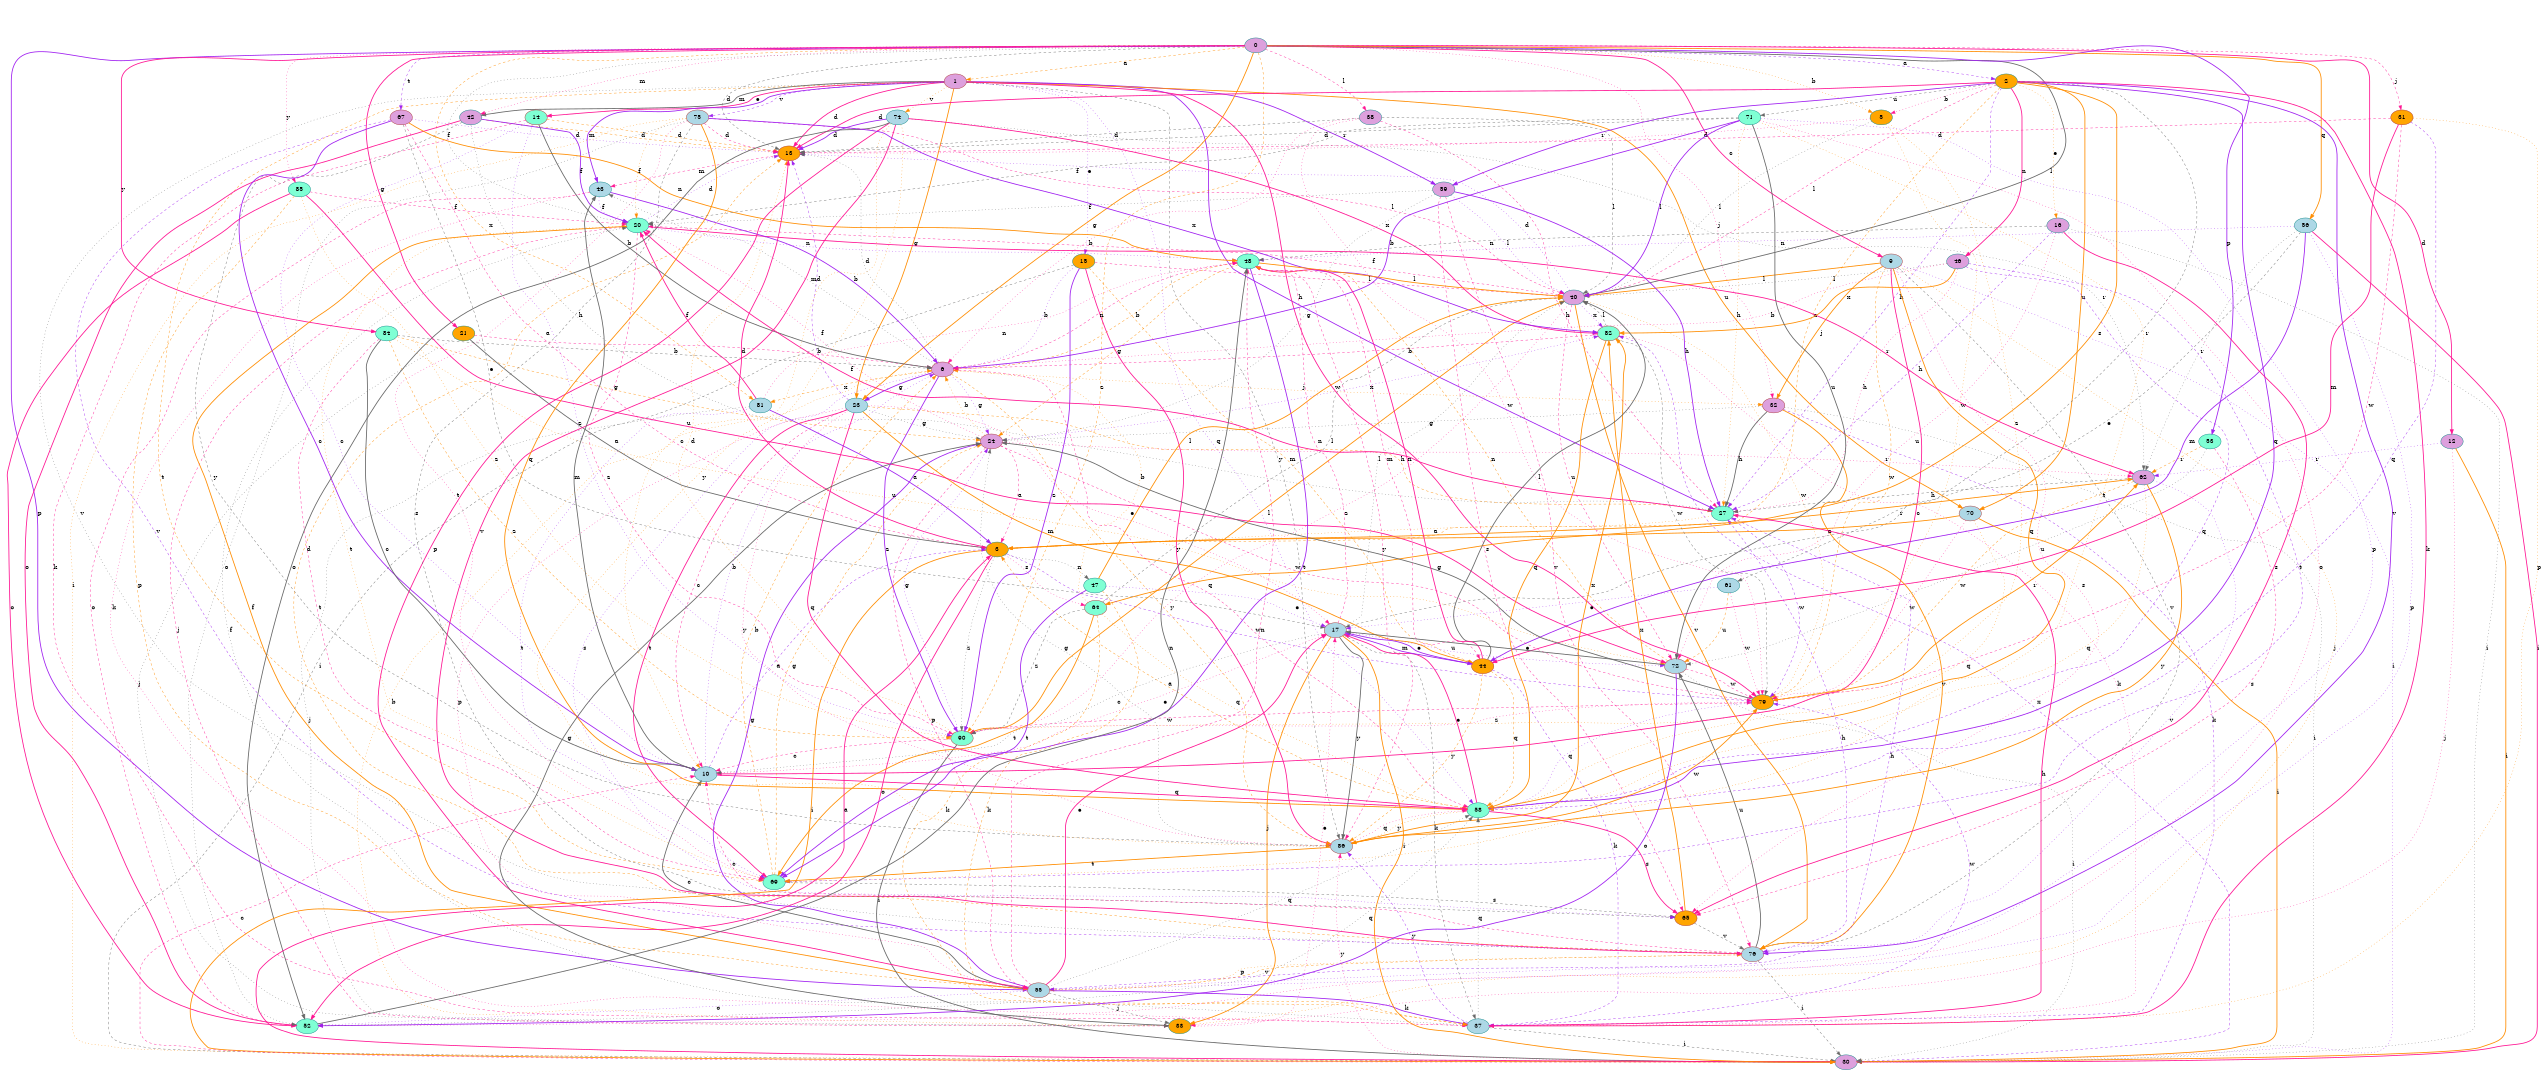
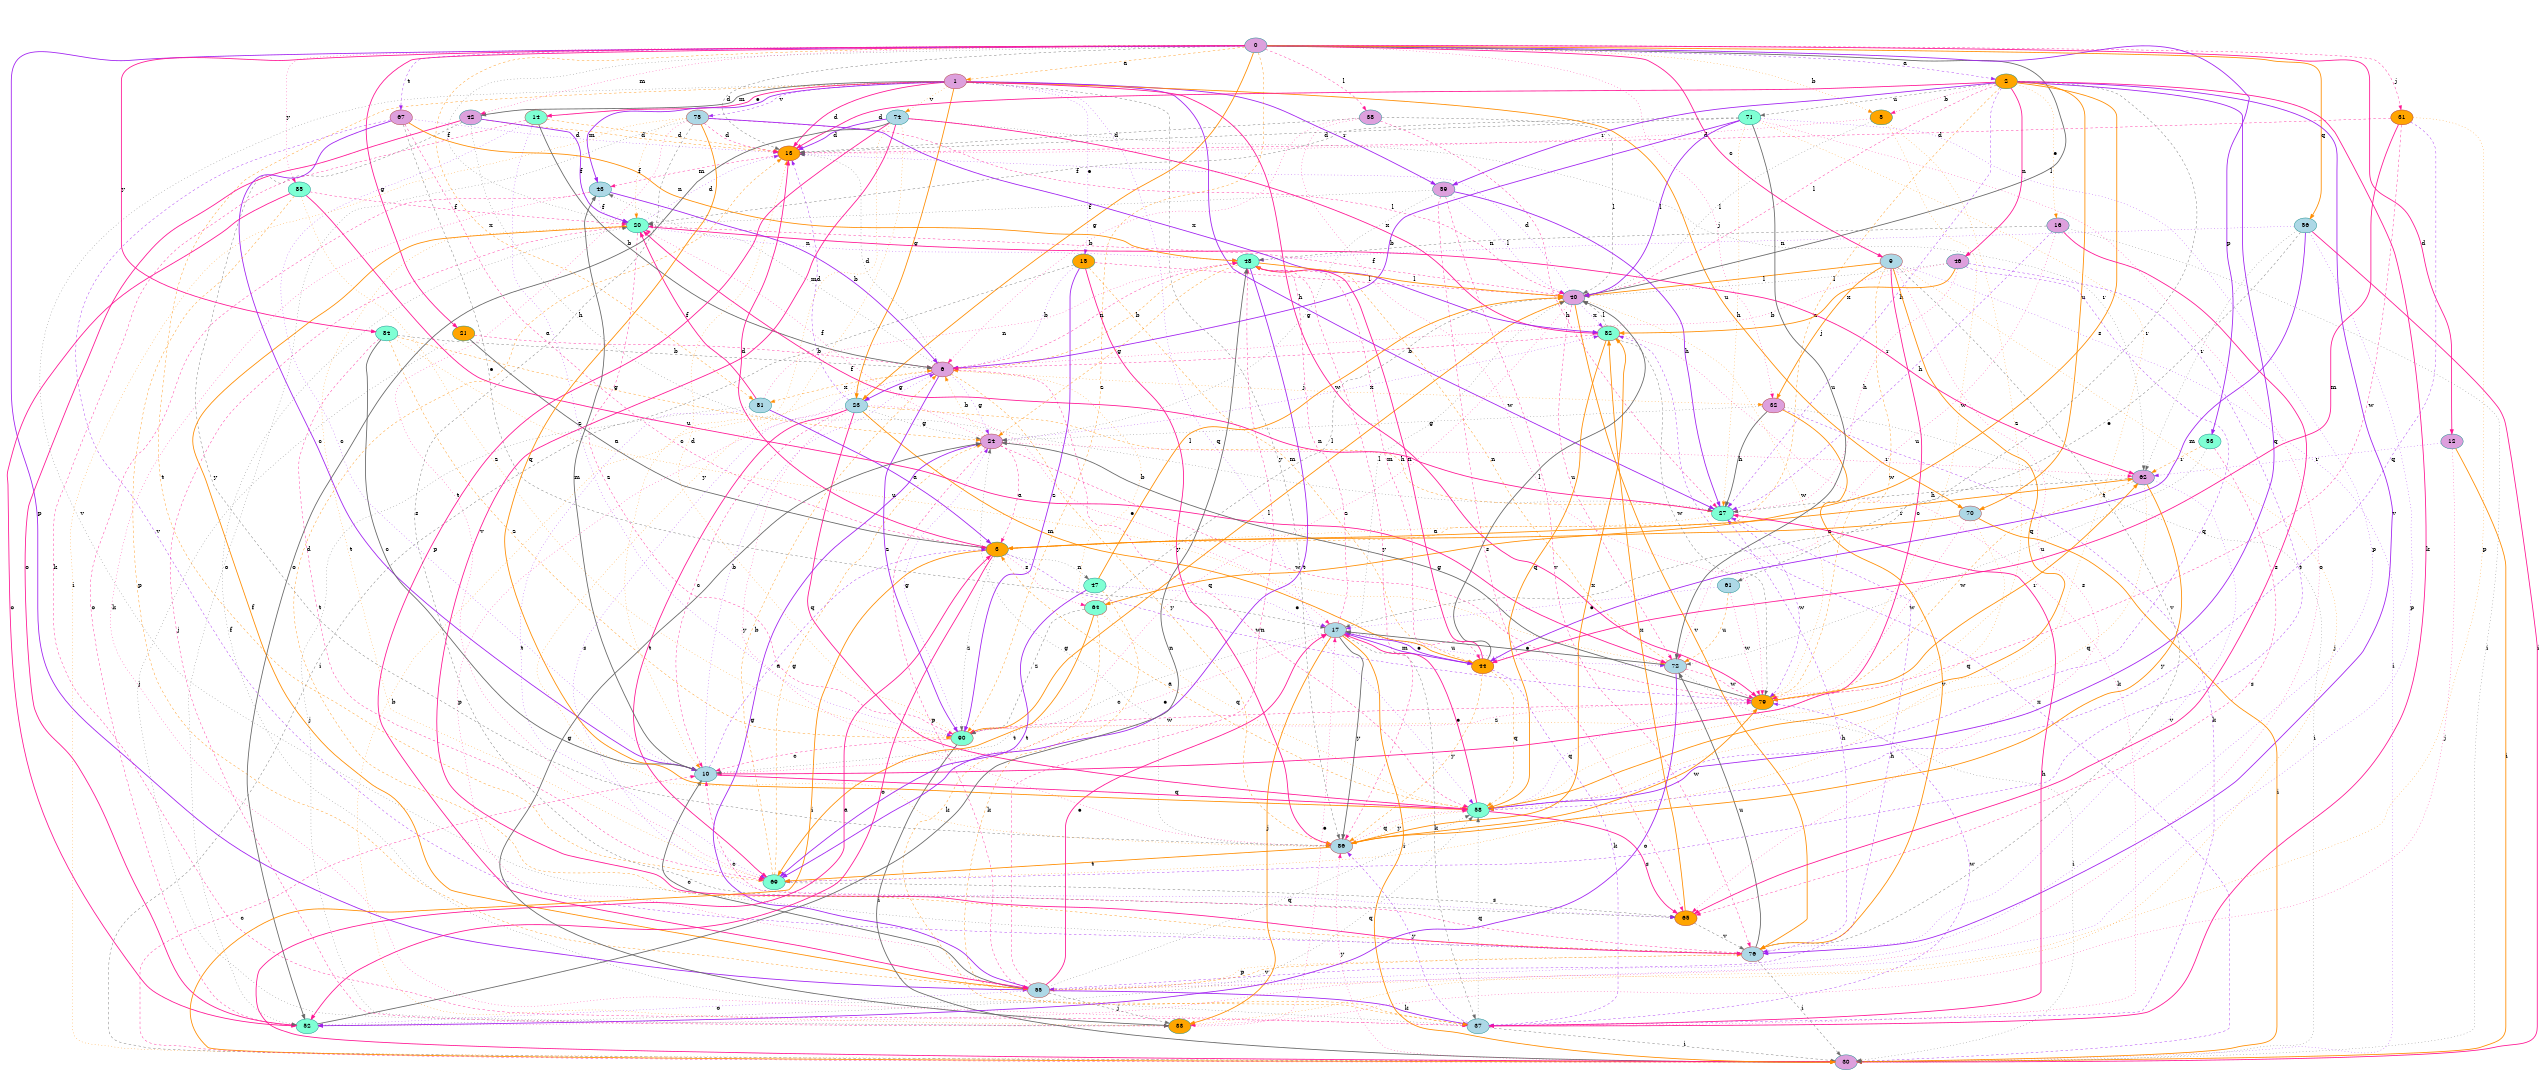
  strict digraph {
    node [color=teal fillcolor=lightblue style=filled]
    edge [color=deeppink style=dotted]
    1 [color=brown fillcolor=plum]
    0 [fillcolor=plum]
    2 [fillcolor=orange]
    5 [fillcolor=orange]
    9 [color=brown]
    12 [fillcolor=plum]
    13 [color=brown fillcolor=orange]
    20 [fillcolor=aquamarine]
    21 [fillcolor=orange]
    23
    31 [color=brown fillcolor=orange]
    32 [color=brown fillcolor=plum]
    38 [fillcolor=plum]
    40 [fillcolor=plum]
    42 [fillcolor=plum]
    53 [fillcolor=aquamarine]
    55 [color=brown]
    56
    67 [color=brown fillcolor=plum]
    81
    84 [fillcolor=aquamarine]
    85 [fillcolor=aquamarine]
    90 [color=brown fillcolor=aquamarine]
    14 [color=brown fillcolor=aquamarine]
    15 [fillcolor=orange]
    27 [fillcolor=aquamarine]
    43
    58 [fillcolor=aquamarine]
    59 [fillcolor=plum]
    69 [fillcolor=aquamarine]
    70 [color=brown]
    74
    75 [color=brown]
    76 [color=brown]
    79 [fillcolor=orange]
    86 [color=brown]
    3 [fillcolor=orange]
    16 [fillcolor=plum]
    37
    46 [fillcolor=plum]
    61
    64 [color=brown fillcolor=aquamarine]
    71 [fillcolor=aquamarine]
    30 [fillcolor=plum]
    65 [color=brown fillcolor=orange]
    10
    33 [fillcolor=orange]
    62 [fillcolor=plum]
    48 [fillcolor=aquamarine]
    6 [color=brown fillcolor=plum]
    24 [color=brown fillcolor=plum]
    17 [color=brown]
    44 [color=brown fillcolor=orange]
    72 [color=brown]
    82 [color=brown fillcolor=aquamarine]
    52 [fillcolor=aquamarine]
    47 [fillcolor=aquamarine]
    1 -> 13 [label=d style=bold]
    1 -> 23 [color=darkorange label=g style=bold]
    1 -> 42 [color=gray40 label=m style=bold]
    1 -> 14 [label=e style=bold]
    1 -> 15 [color=purple label=e]
    1 -> 27 [color=purple label=h style=bold]
    1 -> 43 [color=purple label=m style=bold]
    1 -> 58 [color=purple label=q]
    1 -> 59 [color=purple label=r style=bold]
    1 -> 69 [color=darkorange label=t style=dashed]
    1 -> 70 [color=darkorange label=u style=bold]
    1 -> 74 [color=darkorange label=v]
    1 -> 75 [color=purple label=v style=dashed]
    1 -> 76 [color=gray40 label=v]
    1 -> 79 [label=w style=bold]
    1 -> 86 [color=gray40 label=y style=dashed]
    0 -> 1 [color=darkorange label=a style=dashed]
    0 -> 2 [color=purple label=a style=dashed]
    0 -> 5 [color=darkorange label=b]
    0 -> 9 [label=c style=bold]
    0 -> 12 [label=d style=bold]
    0 -> 13 [color=gray40 label=d style=dashed]
    0 -> 20 [color=gray40 label=f]
    0 -> 21 [label=g style=bold]
    0 -> 23 [color=darkorange label=g style=bold]
    0 -> 31 [label=j style=dashed]
    0 -> 32 [label=j]
    0 -> 38 [label=l style=dashed]
    0 -> 40 [color=gray40 label=l style=bold]
    0 -> 42 [label=m]
    0 -> 53 [color=purple label=p style=bold]
    0 -> 55 [color=purple label=p style=bold]
    0 -> 56 [color=darkorange label=q style=bold]
    0 -> 67 [color=purple label=t style=dashed]
    0 -> 81 [color=darkorange label=x style=dashed]
    0 -> 84 [label=y style=bold]
    0 -> 85 [label=y]
    0 -> 90 [color=darkorange label=z style=dashed]
    2 -> 5 [label=b]
    2 -> 13 [label=d style=bold]
    2 -> 40 [label=l style=dashed]
    2 -> 27 [color=purple label=h style=dashed]
    2 -> 58 [color=purple label=q style=bold]
    2 -> 59 [color=purple label=r style=bold]
    2 -> 70 [color=darkorange label=u style=bold]
    2 -> 76 [color=purple label=v style=bold]
    2 -> 3 [color=darkorange label=a style=dashed]
    2 -> 16 [color=darkorange label=e]
    2 -> 37 [label=k style=bold]
    2 -> 46 [label=n style=bold]
    2 -> 61 [color=gray40 label=r style=dashed]
    2 -> 64 [color=darkorange label=s style=bold]
    2 -> 71 [color=gray40 label=u style=dashed]
    5 -> 13 [label=d]
    5 -> 40 [color=gray40 label=l]
    5 -> 90 [color=darkorange label=z]
    5 -> 79 [color=darkorange label=w]
    9 -> 32 [color=darkorange label=j style=bold]
    9 -> 40 [color=darkorange label=l style=bold]
    9 -> 58 [color=darkorange label=q style=bold]
    9 -> 76 [color=gray40 label=v style=dashed]
    9 -> 79 [color=darkorange label=w style=dashed]
    9 -> 30 [color=purple label=i]
    9 -> 65 [label=s]
    9 -> 10 [label=c style=bold]
    9 -> 33 [color=darkorange label=j]
    12 -> 30 [color=darkorange label=i style=bold]
    12 -> 33 [label=j]
    12 -> 62 [color=purple label=r]
    13 -> 43 [label=m style=dashed]
    20 -> 13 [color=purple label=d]
    20 -> 90 [label=z style=dashed]
    20 -> 69 [color=darkorange label=t]
    20 -> 33 [label=j style=dashed]
    20 -> 62 [label=r style=bold]
    20 -> 48 [color=purple label=n]
    21 -> 3 [color=gray40 label=a style=bold]
    21 -> 33 [color=gray40 label=j]
    21 -> 6 [label=b style=dashed]
    23 -> 13 [color=purple label=d style=dashed]
    23 -> 55 [label=p]
    23 -> 27 [color=darkorange label=h style=dashed]
    23 -> 58 [label=q style=bold]
    23 -> 69 [label=t style=bold]
    23 -> 86 [label=y]
    23 -> 10 [label=c style=dashed]
    23 -> 24 [color=gray40 label=g]
    23 -> 17 [label=e]
    23 -> 44 [color=darkorange label=m style=bold]
    31 -> 13 [label=d style=dashed]
-   31 -> 37 [color=darkorange label=p]
+   31 -> 55 [color=darkorange label=p]
    31 -> 58 [color=purple label=q style=dashed]
    31 -> 79 [label=w style=dashed]
    31 -> 44 [label=m style=bold]
    32 -> 27 [color=gray40 label=h style=bold]
    32 -> 76 [color=darkorange label=v style=bold]
    32 -> 37 [color=purple label=k style=dashed]
    32 -> 30 [color=gray40 label=i]
    32 -> 24 [color=gray40 label=g]
    38 -> 13 [color=gray40 label=d style=dashed]
    38 -> 40 [color=gray40 label=l style=dashed]
    38 -> 27 [label=h style=dashed]
    38 -> 79 [label=w]
    38 -> 6 [label=b]
    40 -> 13 [color=purple label=d]
    40 -> 20 [label=f style=dashed]
    40 -> 90 [label=z]
    40 -> 76 [color=darkorange label=v style=bold]
    40 -> 79 [color=darkorange label=w]
    40 -> 72 [label=u style=dashed]
    40 -> 82 [color=purple label=x]
    42 -> 13 [color=darkorange label=d style=dashed]
    42 -> 20 [color=purple label=f style=bold]
    42 -> 27 [color=gray40 label=h]
    42 -> 86 [color=gray40 label=y style=dashed]
    42 -> 52 [label=o style=bold]
    53 -> 65 [label=s style=dashed]
    53 -> 62 [color=darkorange label=r style=dashed]
    53 -> 72 [color=gray40 label=u]
    55 -> 20 [color=darkorange label=f style=bold]
    55 -> 27 [color=purple label=h style=dashed]
    55 -> 58 [color=gray40 label=q]
    55 -> 76 [color=darkorange label=v style=dashed]
    55 -> 37 [color=purple label=k style=bold]
    55 -> 10 [color=gray40 label=c style=bold]
    55 -> 33 [color=gray40 label=j style=dashed]
    55 -> 48 [label=n style=dashed]
    55 -> 24 [color=purple label=g style=bold]
    55 -> 17 [label=e style=bold]
    55 -> 52 [color=purple label=o]
    56 -> 55 [color=purple label=p]
    56 -> 30 [label=i style=bold]
    56 -> 62 [color=gray40 label=r]
    56 -> 48 [color=purple label=n]
    56 -> 17 [color=gray40 label=e style=dashed]
    56 -> 44 [color=purple label=m style=bold]
    67 -> 13 [color=purple label=d]
    67 -> 76 [color=purple label=v style=dashed]
    67 -> 3 [label=a style=dashed]
    67 -> 10 [color=purple label=c style=bold]
    67 -> 48 [color=darkorange label=n style=bold]
    67 -> 17 [color=gray40 label=e style=dashed]
    81 -> 20 [label=f style=bold]
    81 -> 69 [color=purple label=t]
    81 -> 3 [color=purple label=a style=bold]
    81 -> 33 [color=gray40 label=j]
    81 -> 48 [label=n]
    84 -> 90 [color=darkorange label=z style=dashed]
    84 -> 69 [label=t style=dashed]
    84 -> 10 [color=gray40 label=c style=bold]
    84 -> 6 [color=gray40 label=b style=dashed]
    84 -> 24 [color=darkorange label=g style=dashed]
    84 -> 72 [color=darkorange label=u]
    85 -> 20 [label=f style=dashed]
    85 -> 55 [color=darkorange label=p style=dashed]
    85 -> 90 [color=darkorange label=z]
    85 -> 72 [label=u style=bold]
    85 -> 52 [label=o style=bold]
    90 -> 13 [color=darkorange label=d]
    90 -> 40 [color=darkorange label=l style=bold]
    90 -> 79 [label=w style=dashed]
    90 -> 30 [color=gray40 label=i style=bold]
    90 -> 10 [label=c style=dashed]
    90 -> 24 [color=purple label=g]
    14 -> 13 [color=darkorange label=d style=dashed]
    14 -> 90 [color=purple label=z]
    14 -> 37 [label=k style=dashed]
    14 -> 10 [color=purple label=c]
    14 -> 6 [color=gray40 label=b style=bold]
    15 -> 40 [label=l style=dashed]
    15 -> 90 [color=purple label=z style=bold]
    15 -> 86 [label=y style=bold]
    15 -> 30 [color=gray40 label=i style=dashed]
    15 -> 6 [color=purple label=b]
    15 -> 44 [color=darkorange label=m style=dashed]
    27 -> 20 [label=f style=bold]
    27 -> 79 [color=purple label=w style=dashed]
    27 -> 3 [color=darkorange label=a]
    43 -> 20 [color=purple label=f]
    43 -> 37 [label=k]
    43 -> 6 [color=purple label=b style=bold]
    43 -> 52 [label=o style=dashed]
    58 -> 86 [color=darkorange label=y]
    58 -> 3 [color=darkorange label=a style=dashed]
    58 -> 65 [label=s style=bold]
    58 -> 17 [label=e style=bold]
    59 -> 20 [color=gray40 label=f]
    59 -> 40 [color=purple label=l]
    59 -> 27 [color=purple label=h style=bold]
    59 -> 76 [label=v style=dashed]
    59 -> 65 [label=s style=dashed]
    59 -> 24 [color=gray40 label=g]
    69 -> 65 [color=gray40 label=s style=dashed]
    69 -> 6 [color=darkorange label=b style=dashed]
    69 -> 24 [color=darkorange label=g style=dashed]
    70 -> 58 [color=darkorange label=q]
    70 -> 79 [label=w]
    70 -> 3 [color=darkorange label=a style=bold]
    70 -> 30 [color=darkorange label=i style=bold]
    74 -> 13 [color=purple label=d style=bold]
    74 -> 55 [label=p style=bold]
    74 -> 76 [label=v style=bold]
    74 -> 86 [color=darkorange label=y]
    74 -> 10 [color=darkorange label=c]
    74 -> 62 [color=gray40 label=r]
    74 -> 82 [label=x style=bold]
    74 -> 52 [color=gray40 label=o style=bold]
    75 -> 13 [label=d style=dashed]
    75 -> 20 [color=darkorange label=f]
    75 -> 40 [label=l style=dashed]
    75 -> 58 [color=darkorange label=q style=bold]
    75 -> 69 [label=t]
    75 -> 30 [color=darkorange label=i]
    75 -> 65 [color=gray40 label=s style=dashed]
    75 -> 82 [color=purple label=x style=bold]
    75 -> 52 [color=gray40 label=o]
    76 -> 13 [color=darkorange label=d style=dashed]
    76 -> 55 [color=darkorange label=p]
    76 -> 27 [color=purple label=h style=dashed]
    76 -> 30 [color=gray40 label=i style=dashed]
    76 -> 10 [label=c style=dashed]
    76 -> 72 [color=gray40 label=u style=bold]
    79 -> 90 [label=z]
    79 -> 58 [color=purple label=q]
    79 -> 62 [color=darkorange label=r style=bold]
    79 -> 24 [color=gray40 label=g style=bold]
    86 -> 58 [label=q]
    86 -> 69 [color=darkorange label=t style=bold]
    86 -> 79 [color=darkorange label=w style=bold]
    86 -> 24 [color=gray40 label=g]
    86 -> 82 [color=darkorange label=x style=bold]
    3 -> 13 [label=d style=bold]
    3 -> 90 [color=gray40 label=z]
    3 -> 79 [color=purple label=w style=dashed]
    3 -> 64 [label=s]
    3 -> 30 [color=darkorange label=i style=bold]
    3 -> 62 [color=darkorange label=r style=bold]
    3 -> 52 [label=o style=bold]
    3 -> 47 [color=gray40 label=n]
    16 -> 27 [color=purple label=h style=dashed]
    16 -> 30 [color=gray40 label=i]
    16 -> 65 [label=s style=bold]
    16 -> 48 [color=gray40 label=n style=dashed]
    16 -> 72 [label=u]
    37 -> 20 [color=gray40 label=f]
    37 -> 27 [label=h style=bold]
    37 -> 58 [color=gray40 label=q]
    37 -> 79 [color=purple label=w style=dashed]
    37 -> 86 [color=purple label=y style=dashed]
    37 -> 30 [color=gray40 label=i style=dashed]
    46 -> 40 [color=gray40 label=l]
    46 -> 27 [label=h]
    46 -> 58 [color=purple label=q style=dashed]
    46 -> 69 [color=purple label=t style=dashed]
    46 -> 6 [label=b]
    46 -> 82 [color=darkorange label=x style=bold]
    61 -> 79 [label=w]
    61 -> 17 [color=purple label=e]
    61 -> 72 [color=darkorange label=u style=dashed]
    64 -> 40 [color=gray40 label=l style=dashed]
    64 -> 90 [color=gray40 label=z style=dashed]
    64 -> 58 [color=darkorange label=q]
    64 -> 69 [color=darkorange label=t style=bold]
    64 -> 37 [color=darkorange label=k style=dashed]
    64 -> 6 [color=darkorange label=b]
    71 -> 13 [color=gray40 label=d style=dashed]
    71 -> 20 [color=gray40 label=f style=dashed]
    71 -> 40 [color=purple label=l style=bold]
    71 -> 55 [color=purple label=p]
    71 -> 27 [color=darkorange label=h]
    71 -> 69 [color=darkorange label=t]
    71 -> 6 [color=purple label=b style=bold]
    71 -> 72 [color=gray40 label=u style=bold]
    71 -> 52 [label=o]
    30 -> 86 [label=y]
    30 -> 3 [label=a style=bold]
    30 -> 10 [label=c style=dashed]
    30 -> 82 [color=purple label=x style=dashed]
    65 -> 76 [color=gray40 label=v style=dashed]
    65 -> 82 [color=darkorange label=x style=bold]
    10 -> 43 [color=gray40 label=m style=bold]
    10 -> 58 [label=q style=bold]
    10 -> 3 [color=purple label=a style=dashed]
    10 -> 6 [color=purple label=b]
    10 -> 17 [label=e]
    33 -> 6 [color=darkorange label=b]
    33 -> 24 [color=gray40 label=g style=bold]
    33 -> 17 [label=e]
    62 -> 27 [color=gray40 label=h style=dashed]
    62 -> 58 [color=darkorange label=q]
    62 -> 76 [color=purple label=v]
    62 -> 79 [color=darkorange label=w style=dashed]
    62 -> 86 [color=darkorange label=y style=bold]
    48 -> 40 [color=darkorange label=l style=bold]
    48 -> 69 [color=purple label=t style=bold]
    48 -> 86 [label=y style=dashed]
    48 -> 6 [color=darkorange label=b style=dashed]
    48 -> 24 [color=darkorange label=g style=dashed]
    48 -> 44 [label=m style=dashed]
    6 -> 13 [color=gray40 label=d]
    6 -> 23 [color=purple label=g style=bold]
    6 -> 32 [color=darkorange label=j]
    6 -> 81 [color=darkorange label=x style=dashed]
    6 -> 90 [color=purple label=z style=bold]
    6 -> 43 [color=gray40 label=m]
    6 -> 58 [label=q style=dashed]
    6 -> 86 [color=darkorange label=y style=dashed]
    6 -> 65 [color=purple label=s]
    6 -> 48 [label=n style=dashed]
    6 -> 24 [color=purple label=g]
    24 -> 20 [label=f]
    24 -> 55 [label=p style=dashed]
    24 -> 79 [label=w style=dashed]
    24 -> 3 [label=a style=dashed]
    24 -> 62 [label=r]
    24 -> 6 [color=darkorange label=b]
    24 -> 82 [color=purple label=x]
    17 -> 40 [color=gray40 label=l]
    17 -> 86 [color=gray40 label=y style=bold]
    17 -> 37 [color=gray40 label=k style=dashed]
    17 -> 30 [color=darkorange label=i style=bold]
    17 -> 10 [color=gray40 label=c]
    17 -> 33 [color=darkorange label=j style=bold]
    17 -> 48 [label=n style=dashed]
    17 -> 44 [color=purple label=m style=bold]
    17 -> 72 [color=purple label=u]
    44 -> 40 [color=gray40 label=l style=bold]
    44 -> 58 [color=darkorange label=q style=dashed]
    44 -> 86 [color=darkorange label=y style=dashed]
    44 -> 37 [color=purple label=k style=dashed]
    44 -> 48 [label=n style=bold]
    44 -> 17 [color=purple label=e style=bold]
    72 -> 79 [label=w style=dashed]
    72 -> 30 [color=gray40 label=i]
    72 -> 48 [color=darkorange label=n style=dashed]
    72 -> 17 [color=gray40 label=e style=bold]
    72 -> 52 [color=purple label=o style=bold]
    82 -> 40 [color=gray40 label=l style=dashed]
    82 -> 58 [color=darkorange label=q style=bold]
    82 -> 79 [color=gray40 label=w style=dashed]
    82 -> 37 [label=k]
    82 -> 6 [label=b style=dashed]
    52 -> 58 [color=gray40 label=q]
    52 -> 48 [color=gray40 label=n style=bold]
    47 -> 40 [color=darkorange label=l style=bold]
    47 -> 69 [color=purple label=t style=bold]
    47 -> 37 [color=darkorange label=k style=dashed]
    47 -> 17 [color=purple label=e]
  }
